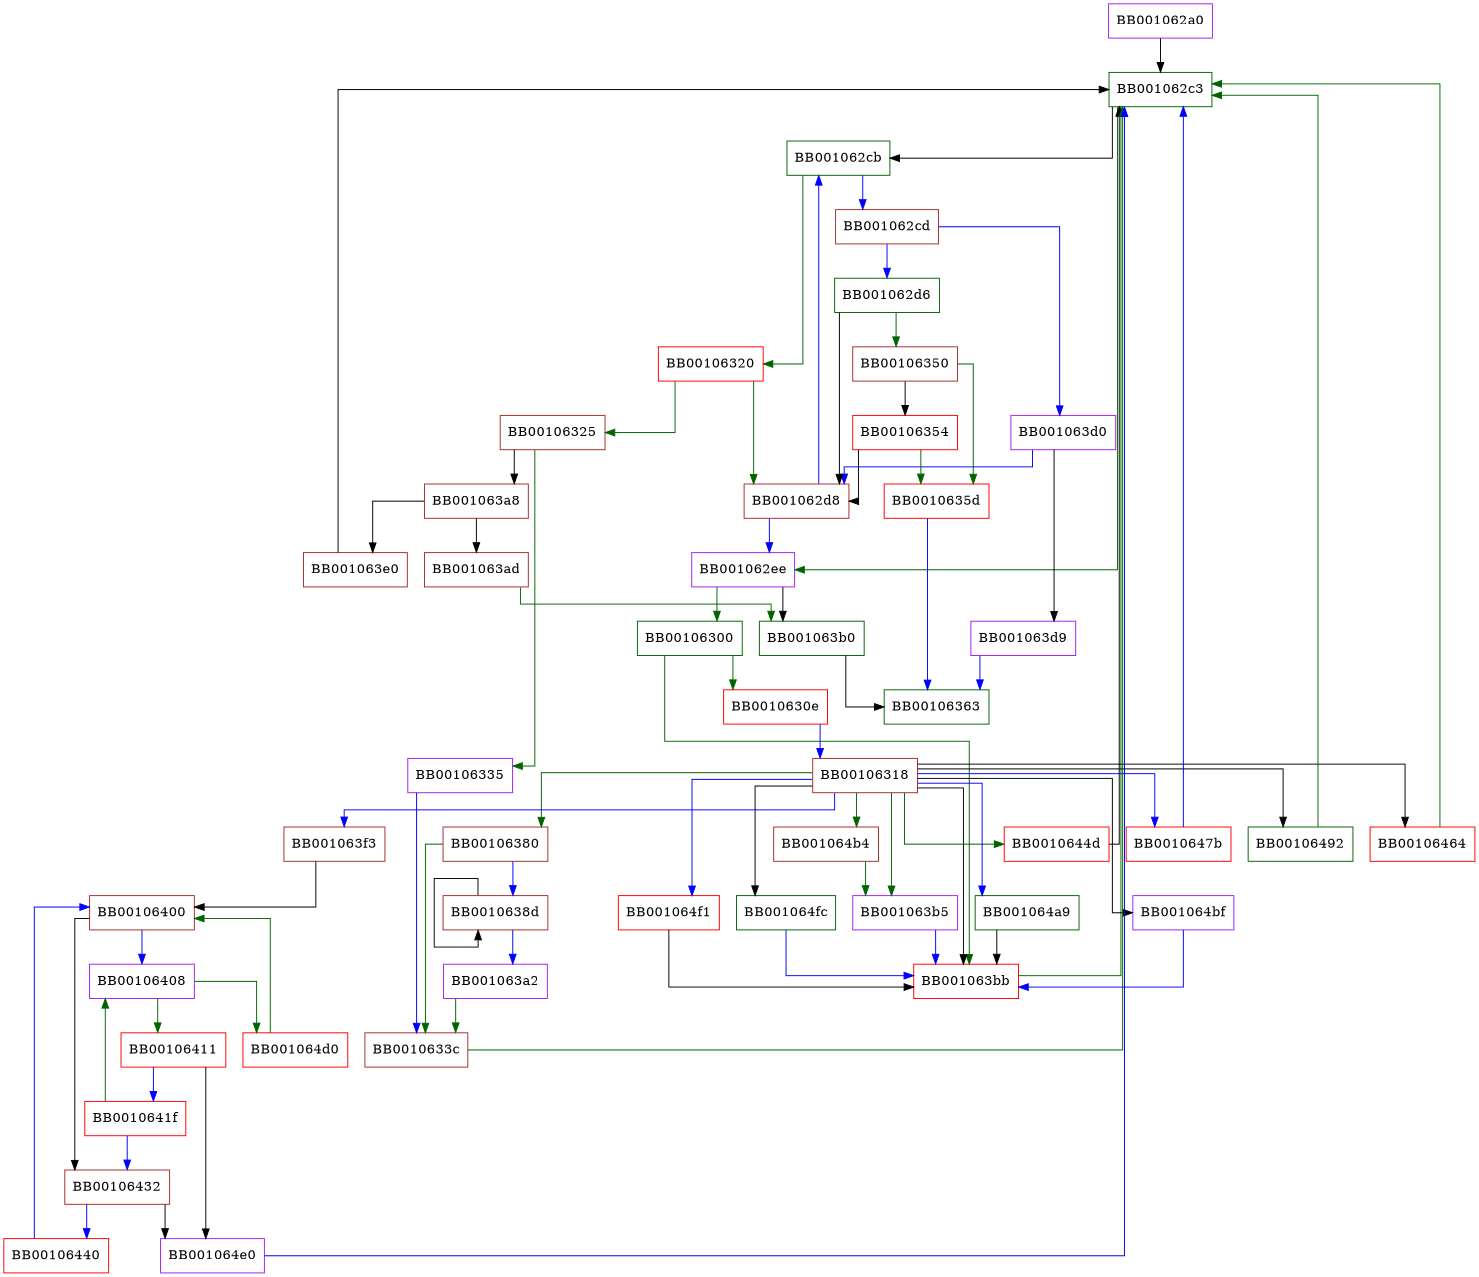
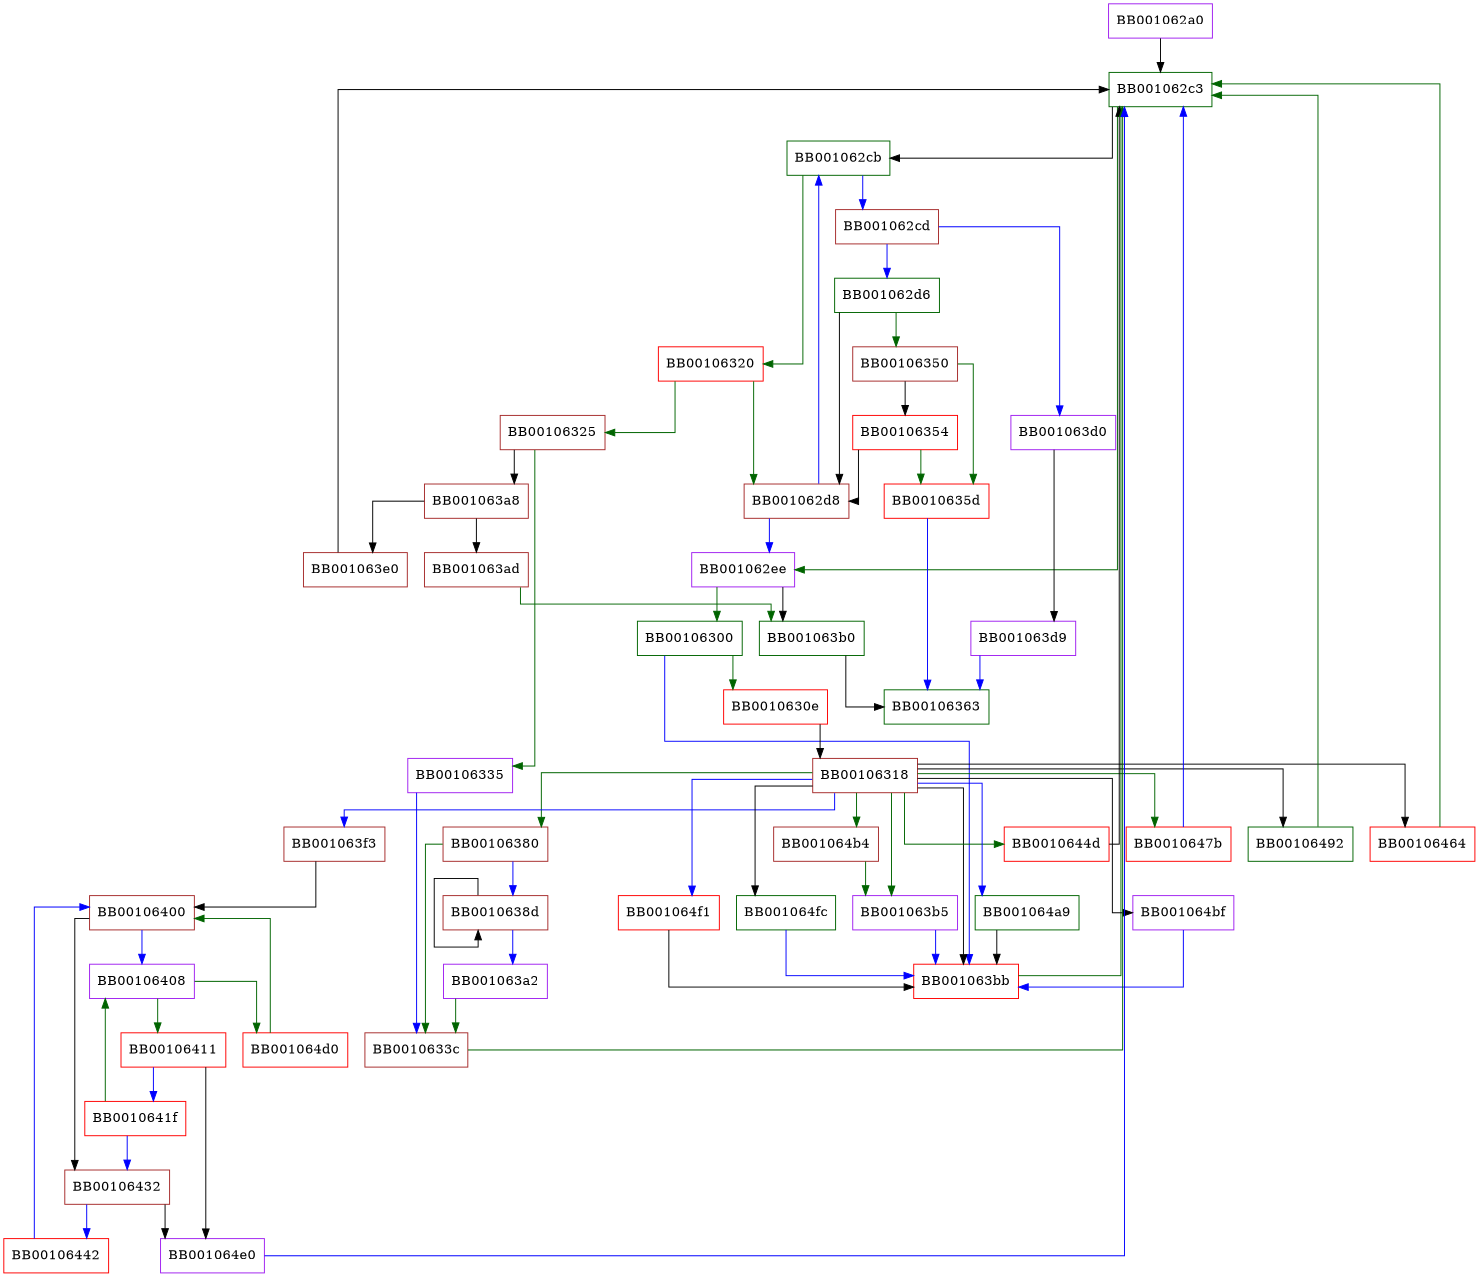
  digraph {
    fontname="DejaVu Serif"
    splines=ortho
    node [color=brown fontname="DejaVu Serif" shape=box]
    edge [color=darkgreen fontname="DejaVu Serif"]
    BB001062a0 [color=purple]
    BB001062c3 [color=darkgreen]
    BB001062ee [color=purple]
    BB001062cb [color=darkgreen]
    BB001063b0 [color=darkgreen]
    BB00106300 [color=darkgreen]
    BB00106320 [color=red]
    BB001062cd
    BB00106363 [color=darkgreen]
    BB001063bb [color=red]
    BB0010630e [color=red]
    BB001062d8
    BB00106325
    BB001063d0 [color=purple]
    BB001062d6 [color=darkgreen]
    BB001063a8
    BB00106335 [color=purple]
    BB001063d9 [color=purple]
    BB00106350
    BB0010635d [color=red]
    BB00106354 [color=red]
    BB00106318
    BB00106380
    BB001064bf [color=purple]
    BB001063f3
    BB001063b5 [color=purple]
    BB001064f1 [color=red]
    BB0010644d [color=red]
    BB001064fc [color=darkgreen]
    BB001064a9 [color=darkgreen]
    BB001064b4
    BB0010647b [color=red]
    BB00106492 [color=darkgreen]
    BB00106464 [color=red]
    BB0010633c
    BB0010638d
    BB00106400
    BB001063a2 [color=purple]
    BB00106432
    BB00106408 [color=purple]
    BB001063e0
    BB001063ad
    BB001064e0 [color=purple]
-   BB00106440 [color=red]
+   BB00106440 [color=red label=BB00106442]
    BB001064d0 [color=red]
    BB00106411 [color=red]
    BB0010641f [color=red]
    BB001062a0 -> BB001062c3 [color=black]
    BB001062c3 -> BB001062ee
    BB001062c3 -> BB001062cb [color=black]
    BB001062ee -> BB001063b0 [color=black]
    BB001062ee -> BB00106300
    BB001062cb -> BB00106320
    BB001062cb -> BB001062cd [color=blue]
    BB001063b0 -> BB00106363 [color=black]
-   BB00106300 -> BB001063bb
+   BB00106300 -> BB001063bb [color=blue]
    BB00106300 -> BB0010630e
    BB00106320 -> BB001062d8
    BB00106320 -> BB00106325
    BB001062cd -> BB001063d0 [color=blue]
    BB001062cd -> BB001062d6 [color=blue]
    BB001063bb -> BB001062c3
-   BB0010630e -> BB00106318 [color=blue]
+   BB0010630e -> BB00106318 [color=black]
    BB001062d8 -> BB001062ee [color=blue]
    BB001062d8 -> BB001062cb [color=blue]
    BB00106325 -> BB001063a8 [color=black]
    BB00106325 -> BB00106335
-   BB001063d0 -> BB001062d8 [color=blue]
    BB001063d0 -> BB001063d9 [color=black]
    BB001062d6 -> BB001062d8 [color=black]
    BB001062d6 -> BB00106350
    BB001063a8 -> BB001063e0 [color=black]
    BB001063a8 -> BB001063ad [color=black]
    BB00106335 -> BB0010633c [color=blue]
    BB001063d9 -> BB00106363 [color=blue]
    BB00106350 -> BB0010635d
    BB00106350 -> BB00106354 [color=black]
    BB0010635d -> BB00106363 [color=blue]
    BB00106354 -> BB001062d8 [color=black]
    BB00106354 -> BB0010635d
    BB00106318 -> BB001063bb [color=black]
    BB00106318 -> BB00106380
    BB00106318 -> BB001064bf [color=black]
    BB00106318 -> BB001063f3 [color=blue]
    BB00106318 -> BB001063b5
    BB00106318 -> BB001064f1 [color=blue]
    BB00106318 -> BB0010644d
    BB00106318 -> BB001064fc [color=black]
    BB00106318 -> BB001064a9 [color=blue]
    BB00106318 -> BB001064b4
-   BB00106318 -> BB0010647b [color=blue]
+   BB00106318 -> BB0010647b
    BB00106318 -> BB00106492 [color=black]
    BB00106318 -> BB00106464 [color=black]
    BB00106380 -> BB0010633c
    BB00106380 -> BB0010638d [color=blue]
    BB001064bf -> BB001063bb [color=blue]
    BB001063f3 -> BB00106400 [color=black]
    BB001063b5 -> BB001063bb [color=blue]
    BB001064f1 -> BB001063bb [color=black]
    BB0010644d -> BB001062c3 [color=black]
    BB001064fc -> BB001063bb [color=blue]
    BB001064a9 -> BB001063bb [color=black]
    BB001064b4 -> BB001063b5
    BB0010647b -> BB001062c3 [color=blue]
    BB00106492 -> BB001062c3
    BB00106464 -> BB001062c3
    BB0010633c -> BB001062c3
    BB0010638d -> BB0010638d [color=black]
    BB0010638d -> BB001063a2 [color=blue]
    BB00106400 -> BB00106432 [color=black]
    BB00106400 -> BB00106408 [color=blue]
    BB001063a2 -> BB0010633c
    BB00106432 -> BB001064e0 [color=black]
    BB00106432 -> BB00106440 [color=blue]
    BB00106408 -> BB001064d0
    BB00106408 -> BB00106411
    BB001063e0 -> BB001062c3 [color=black]
    BB001063ad -> BB001063b0
    BB001064e0 -> BB001062c3 [color=blue]
    BB00106440 -> BB00106400 [color=blue]
    BB001064d0 -> BB00106400
    BB00106411 -> BB001064e0 [color=black]
    BB00106411 -> BB0010641f [color=blue]
    BB0010641f -> BB00106432 [color=blue]
    BB0010641f -> BB00106408
  }
